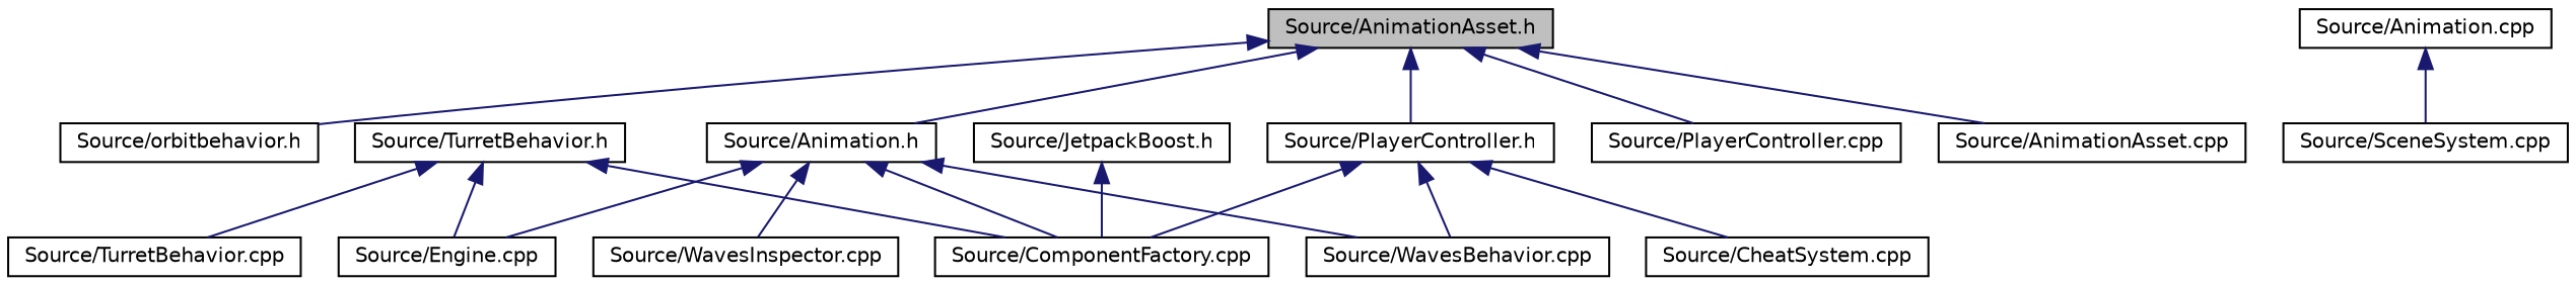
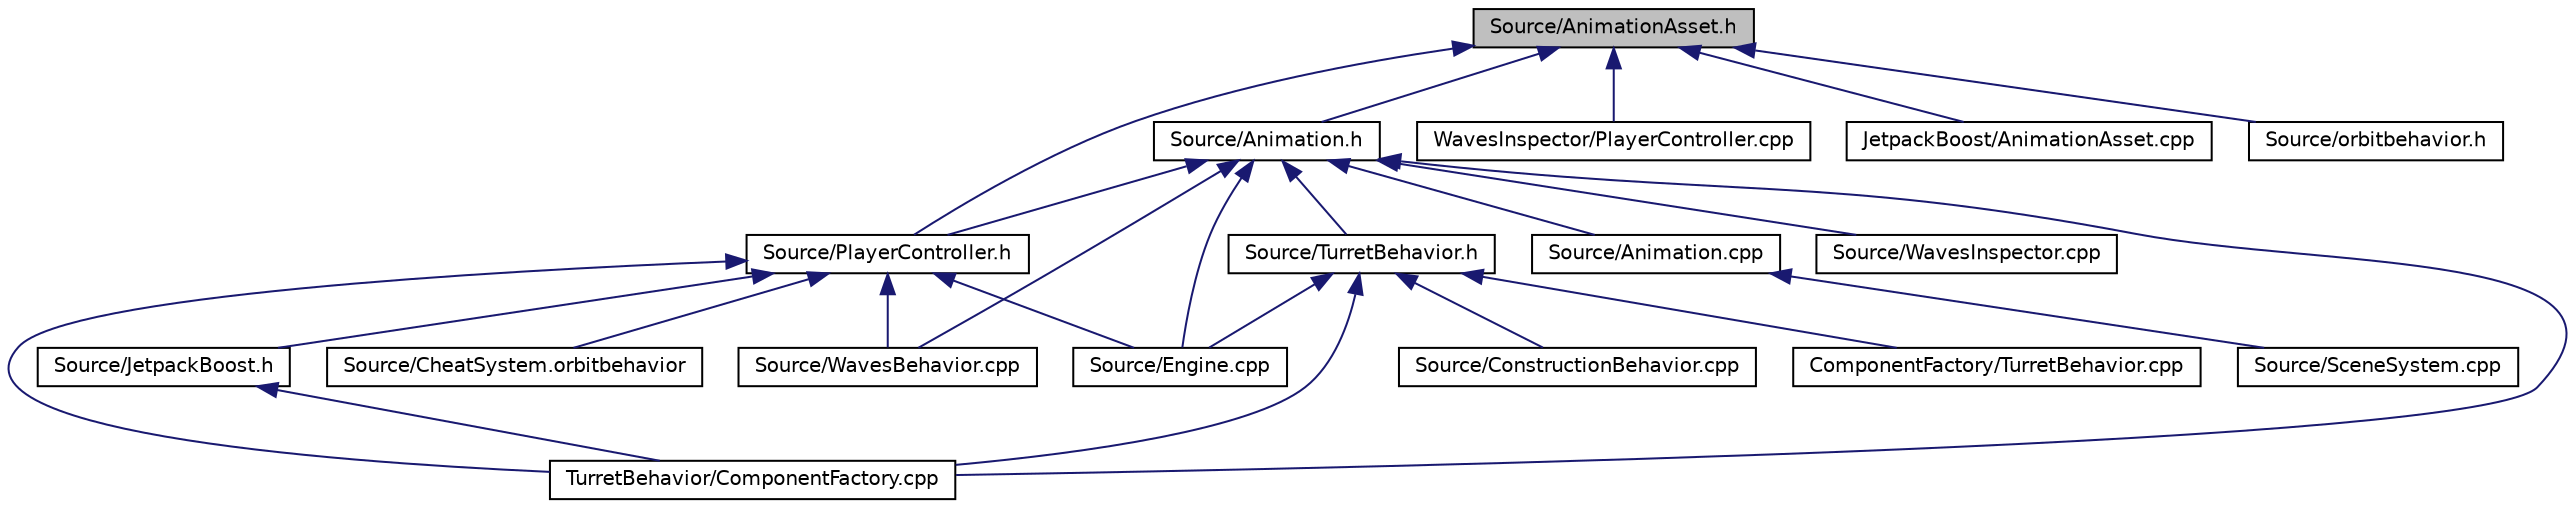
  digraph {
    node [color=black fillcolor=white fontname=Helvetica fontsize=10 shape=record style=filled]
    edge [color=midnightblue dir=back fontname=Helvetica fontsize=10 labelfontname=Helvetica labelfontsize=10 style=solid]
    n1 [fillcolor=grey75 fontcolor=black height=0.2 label="Source/AnimationAsset.h" width=0.4]
    n2 [height=0.2 label="Source/Animation.h" width=0.4]
    n3 [height=0.2 label="Source/PlayerController.h" width=0.4]
-   n4 [height=0.2 label="Source/PlayerController.cpp" width=0.4]
-   n5 [height=0.2 label="Source/AnimationAsset.cpp" width=0.4]
+   n4 [height=0.2 label="WavesInspector/PlayerController.cpp" width=0.4]
+   n5 [height=0.2 label="JetpackBoost/AnimationAsset.cpp" width=0.4]
    n6 [height=0.2 label="Source/orbitbehavior.h" width=0.4]
    n7 [height=0.2 label="Source/Animation.cpp" width=0.4]
-   n8 [height=0.2 label="Source/ComponentFactory.cpp" width=0.4]
+   n8 [height=0.2 label="TurretBehavior/ComponentFactory.cpp" width=0.4]
    n9 [height=0.2 label="Source/Engine.cpp" width=0.4]
    n10 [height=0.2 label="Source/TurretBehavior.h" width=0.4]
    n11 [height=0.2 label="Source/WavesBehavior.cpp" width=0.4]
    n12 [height=0.2 label="Source/WavesInspector.cpp" width=0.4]
-   n13 [height=0.2 label="Source/CheatSystem.cpp" width=0.4]
+   n13 [height=0.2 label="Source/CheatSystem.orbitbehavior" width=0.4]
    n14 [height=0.2 label="Source/JetpackBoost.h" width=0.4]
    n15 [height=0.2 label="Source/SceneSystem.cpp" width=0.4]
-   n17 [height=0.2 label="Source/TurretBehavior.cpp" width=0.4]
+   n16 [height=0.2 label="Source/ConstructionBehavior.cpp" width=0.4]
+   n17 [height=0.2 label="ComponentFactory/TurretBehavior.cpp" width=0.4]
    n1 -> n2
    n1 -> n3
    n1 -> n4
    n1 -> n5
    n1 -> n6
+   n2 -> n3
+   n2 -> n7
    n2 -> n8
    n2 -> n9
+   n2 -> n10
    n2 -> n11
    n2 -> n12
    n3 -> n8
+   n3 -> n9
    n3 -> n11
    n3 -> n13
+   n3 -> n14
    n7 -> n15
    n10 -> n8
    n10 -> n9
+   n10 -> n16
    n10 -> n17
    n14 -> n8
  }
